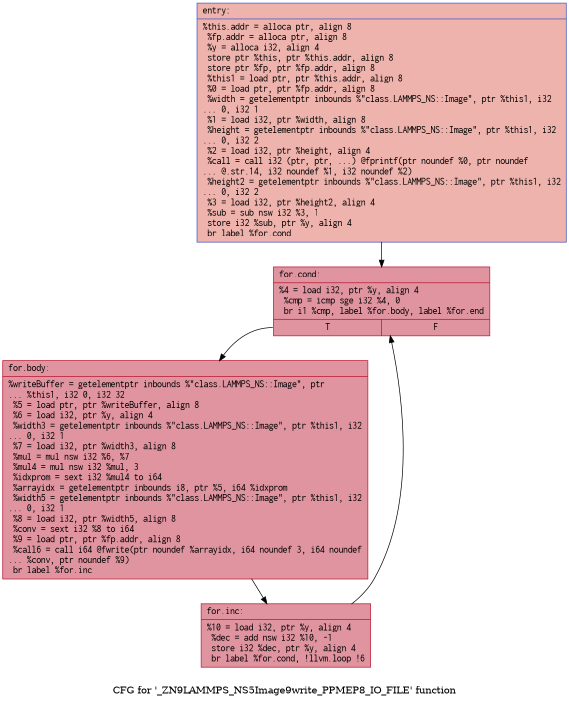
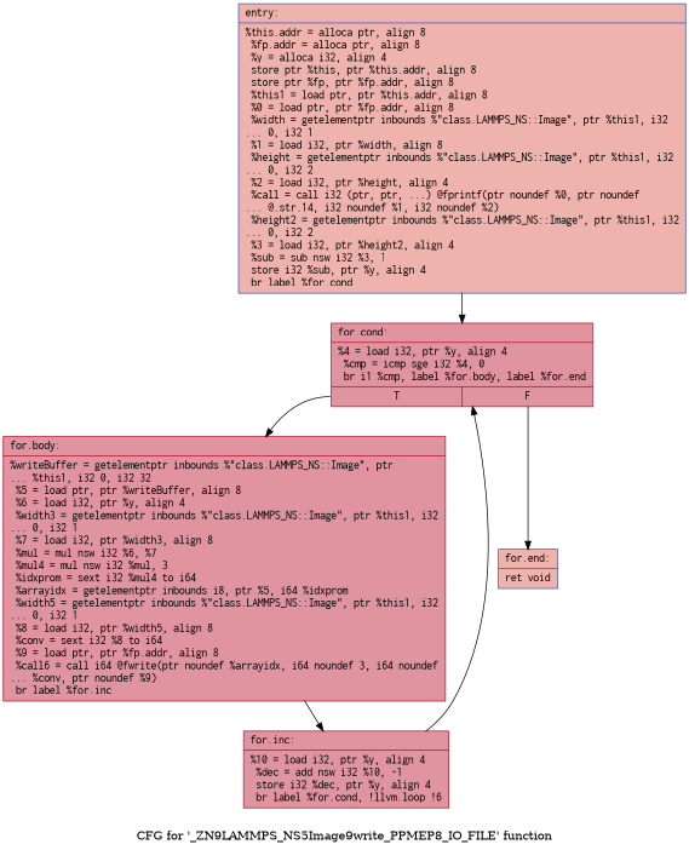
  digraph {
    label="CFG for '_ZN9LAMMPS_NS5Image9write_PPMEP8_IO_FILE' function"
    node [color="#b70d28ff" fillcolor="#b70d2870" fontname=Courier shape=record style=filled]
    n1 [color="#3d50c3ff" fillcolor="#d6524470" label="{entry:\l|  %this.addr = alloca ptr, align 8\l  %fp.addr = alloca ptr, align 8\l  %y = alloca i32, align 4\l  store ptr %this, ptr %this.addr, align 8\l  store ptr %fp, ptr %fp.addr, align 8\l  %this1 = load ptr, ptr %this.addr, align 8\l  %0 = load ptr, ptr %fp.addr, align 8\l  %width = getelementptr inbounds %\"class.LAMMPS_NS::Image\", ptr %this1, i32\l... 0, i32 1\l  %1 = load i32, ptr %width, align 8\l  %height = getelementptr inbounds %\"class.LAMMPS_NS::Image\", ptr %this1, i32\l... 0, i32 2\l  %2 = load i32, ptr %height, align 4\l  %call = call i32 (ptr, ptr, ...) @fprintf(ptr noundef %0, ptr noundef\l... @.str.14, i32 noundef %1, i32 noundef %2)\l  %height2 = getelementptr inbounds %\"class.LAMMPS_NS::Image\", ptr %this1, i32\l... 0, i32 2\l  %3 = load i32, ptr %height2, align 4\l  %sub = sub nsw i32 %3, 1\l  store i32 %sub, ptr %y, align 4\l  br label %for.cond\l}"]
    n2 [label="{for.cond:\l|  %4 = load i32, ptr %y, align 4\l  %cmp = icmp sge i32 %4, 0\l  br i1 %cmp, label %for.body, label %for.end\l|{<s0>T|<s1>F}}"]
    n3 [label="{for.body:\l|  %writeBuffer = getelementptr inbounds %\"class.LAMMPS_NS::Image\", ptr\l... %this1, i32 0, i32 32\l  %5 = load ptr, ptr %writeBuffer, align 8\l  %6 = load i32, ptr %y, align 4\l  %width3 = getelementptr inbounds %\"class.LAMMPS_NS::Image\", ptr %this1, i32\l... 0, i32 1\l  %7 = load i32, ptr %width3, align 8\l  %mul = mul nsw i32 %6, %7\l  %mul4 = mul nsw i32 %mul, 3\l  %idxprom = sext i32 %mul4 to i64\l  %arrayidx = getelementptr inbounds i8, ptr %5, i64 %idxprom\l  %width5 = getelementptr inbounds %\"class.LAMMPS_NS::Image\", ptr %this1, i32\l... 0, i32 1\l  %8 = load i32, ptr %width5, align 8\l  %conv = sext i32 %8 to i64\l  %9 = load ptr, ptr %fp.addr, align 8\l  %call6 = call i64 @fwrite(ptr noundef %arrayidx, i64 noundef 3, i64 noundef\l... %conv, ptr noundef %9)\l  br label %for.inc\l}"]
+   n4 [color="#3d50c3ff" fillcolor="#d6524470" label="{for.end:\l|  ret void\l}"]
    n5 [label="{for.inc:\l|  %10 = load i32, ptr %y, align 4\l  %dec = add nsw i32 %10, -1\l  store i32 %dec, ptr %y, align 4\l  br label %for.cond, !llvm.loop !6\l}"]
    n1 -> n2
    n2 -> n3 [tailport=s0]
+   n2 -> n4 [tailport=s1]
    n3 -> n5
    n5 -> n2
  }
